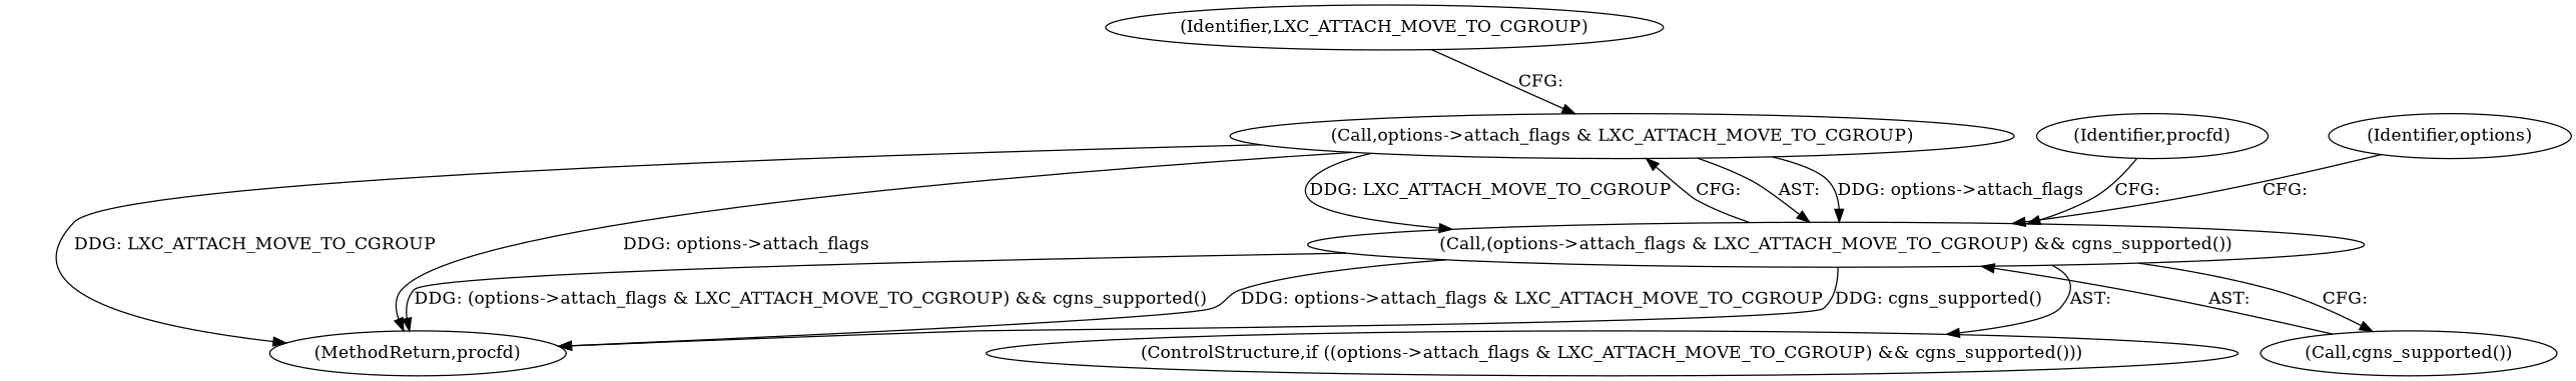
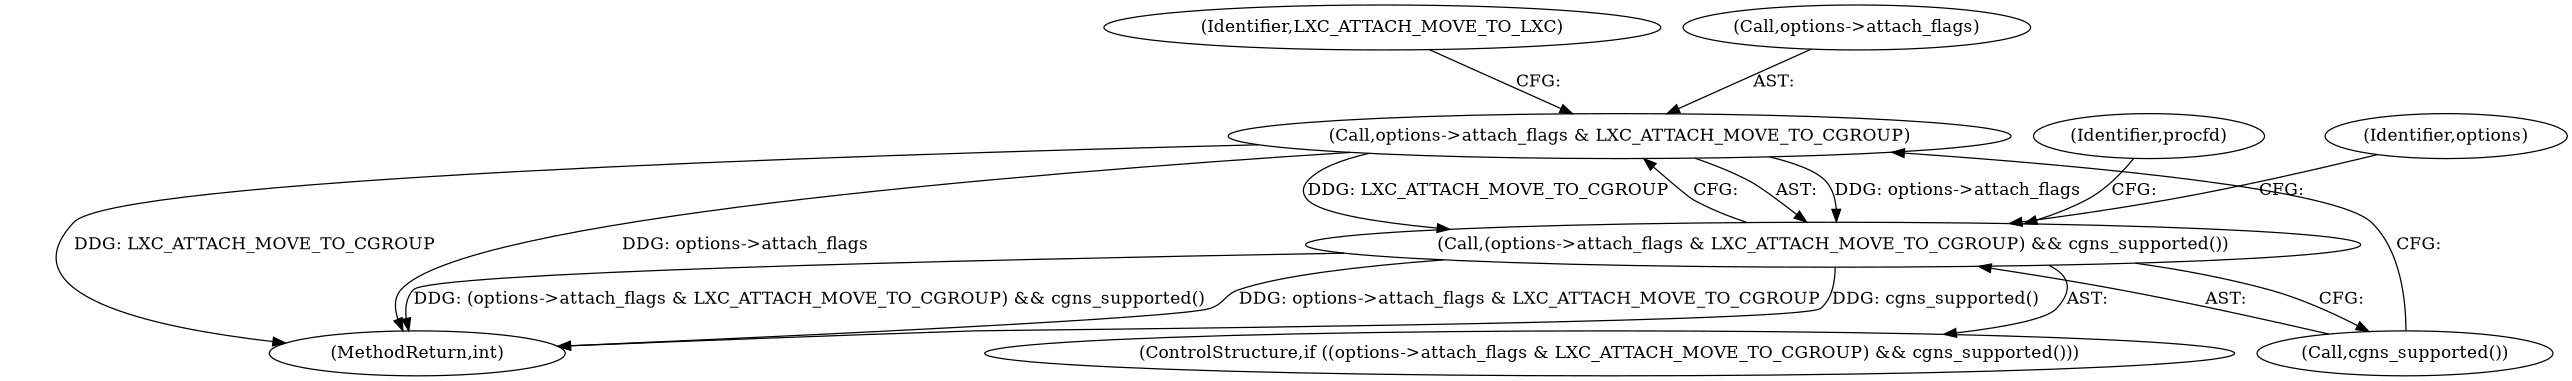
  digraph {
    n1 [label="(Call,options->attach_flags & LXC_ATTACH_MOVE_TO_CGROUP)"]
    n2 [label="(Call,(options->attach_flags & LXC_ATTACH_MOVE_TO_CGROUP) && cgns_supported())"]
-   n3 [label="(MethodReturn,procfd)"]
+   n3 [label="(MethodReturn,int)"]
    n4 [label="(Call,cgns_supported())"]
    n5 [label="(ControlStructure,if ((options->attach_flags & LXC_ATTACH_MOVE_TO_CGROUP) && cgns_supported()))"]
-   n6 [label="(Identifier,LXC_ATTACH_MOVE_TO_CGROUP)"]
+   n6 [label="(Identifier,LXC_ATTACH_MOVE_TO_LXC)"]
    n7 [label="(Identifier,procfd)"]
    n8 [label="(Identifier,options)"]
+   n9 [label="(Call,options->attach_flags)"]
    n1 -> n2 [label="AST: "]
    n1 -> n2 [label="DDG: options->attach_flags"]
    n1 -> n2 [label="DDG: LXC_ATTACH_MOVE_TO_CGROUP"]
    n1 -> n3 [label="DDG: options->attach_flags"]
    n1 -> n3 [label="DDG: LXC_ATTACH_MOVE_TO_CGROUP"]
    n2 -> n1 [label="CFG: "]
    n2 -> n3 [label="DDG: options->attach_flags & LXC_ATTACH_MOVE_TO_CGROUP"]
    n2 -> n3 [label="DDG: cgns_supported()"]
    n2 -> n3 [label="DDG: (options->attach_flags & LXC_ATTACH_MOVE_TO_CGROUP) && cgns_supported()"]
    n2 -> n4 [label="CFG: "]
    n2 -> n5 [label="AST: "]
+   n4 -> n1 [label="CFG: "]
    n4 -> n2 [label="AST: "]
    n6 -> n1 [label="CFG: "]
    n7 -> n2 [label="CFG: "]
    n8 -> n2 [label="CFG: "]
+   n9 -> n1 [label="AST: "]
  }
